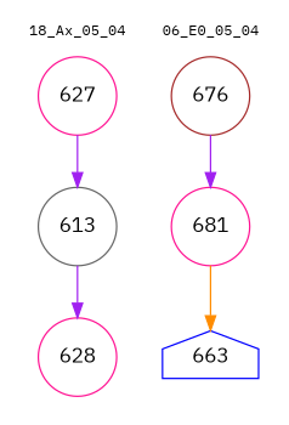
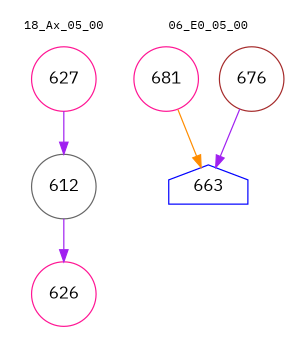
  digraph {
    fontname="IBM Plex Mono"
    node [color=deeppink fontname="IBM Plex Mono" shape=circle]
    edge [color=purple fontname="IBM Plex Mono"]
    n1 [label=627]
-   n2 [color=gray40 label=613]
-   n3 [label=628]
+   n2 [color=gray40 label=612]
+   n3 [label=626]
    n4 [color=brown label=676]
    n5 [label=681]
    n6 [color=blue label=663 shape=house]
    subgraph cluster_1 {
      color=white
      fontsize=10
-     label="18_Ax_05_04"
+     label="18_Ax_05_00"
      n1
      n2
      n3
    }
    subgraph cluster_2 {
      color=white
      fontsize=10
-     label="06_E0_05_04"
+     label="06_E0_05_00"
      n4
      n5
      n6
    }
    n1 -> n2
    n2 -> n3
-   n4 -> n5
+   n4 -> n6
    n5 -> n6 [color=darkorange]
  }
